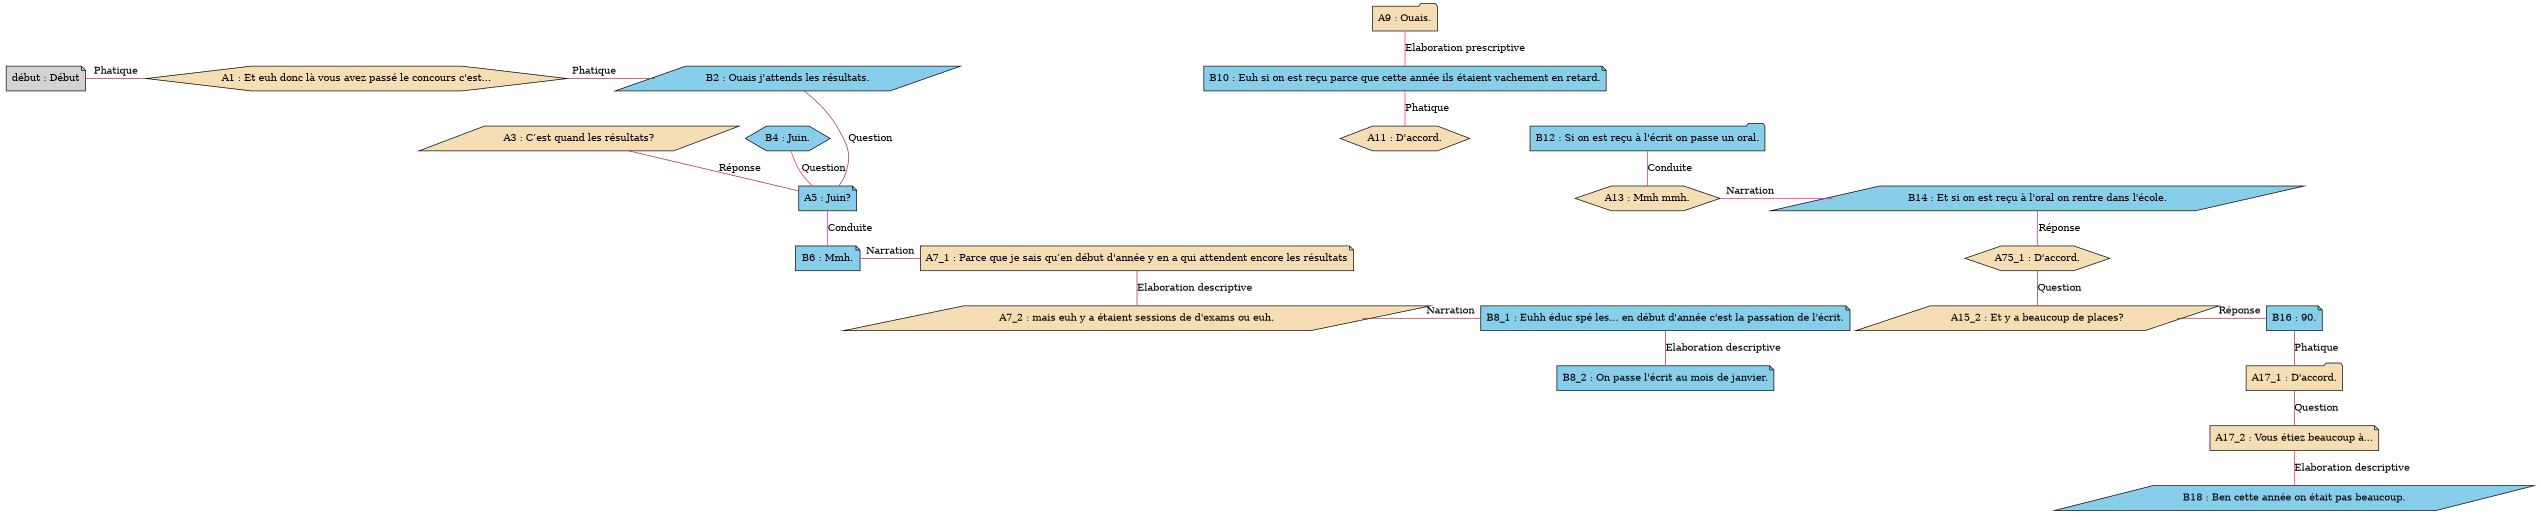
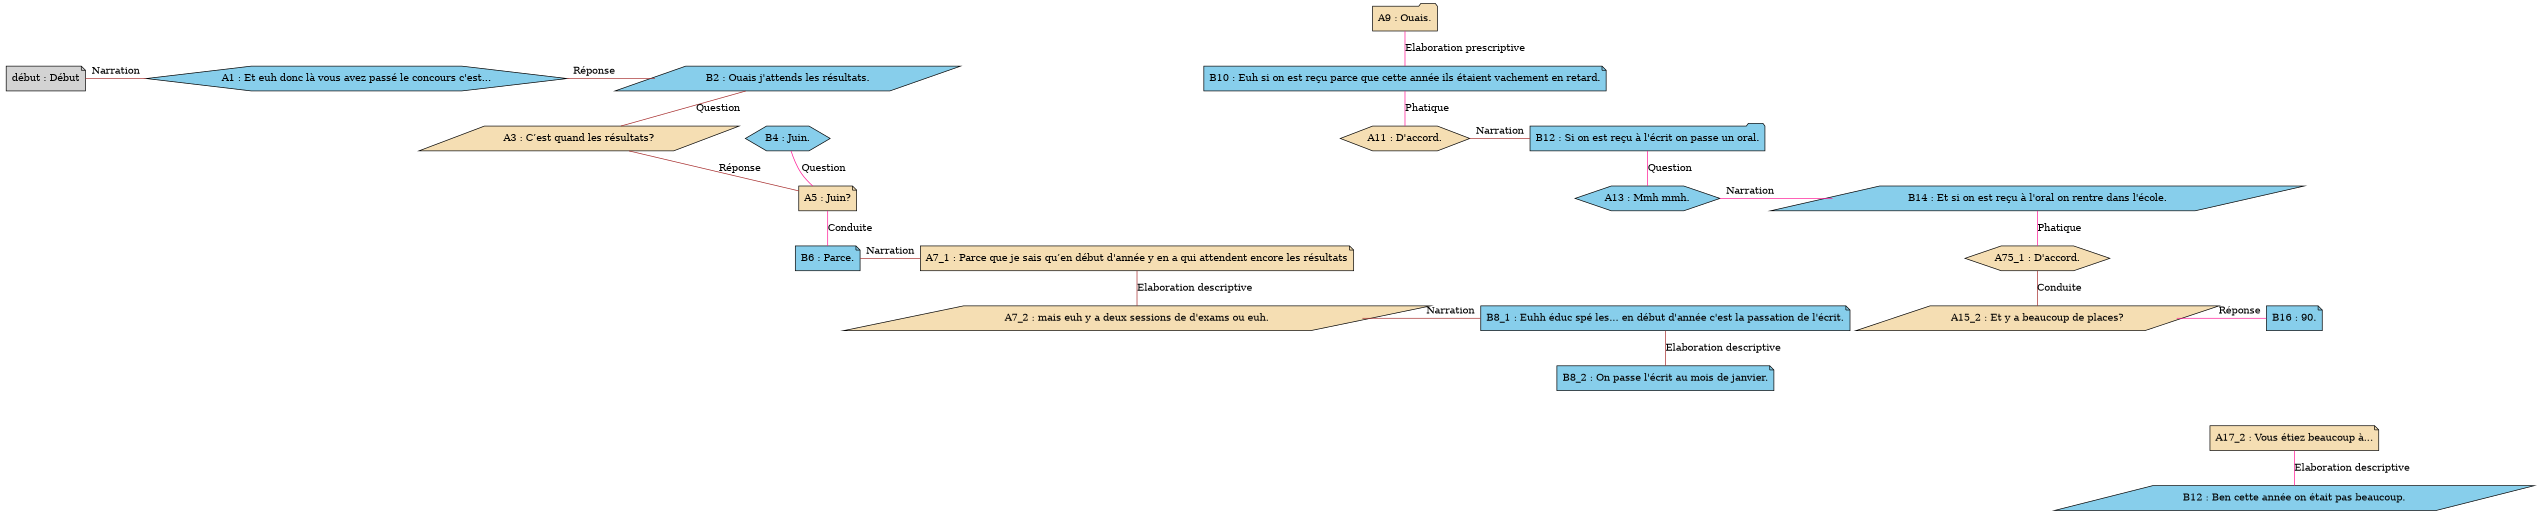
  digraph {
    newrank=true
    node [shape=note style=filled fillcolor=wheat]
    edge [weight=2 color=brown dir=none]
    zero [shape=box style=invis fillcolor=""]
    n2 [label="début : Début" fillcolor=""]
-   n3 [label="A1 : Et euh donc là vous avez passé le concours c'est..." shape=hexagon]
+   n3 [fillcolor=skyblue label="A1 : Et euh donc là vous avez passé le concours c'est..." shape=hexagon]
    n4 [fillcolor=skyblue label="B2 : Ouais j'attends les résultats." shape=parallelogram]
    n5 [label="A3 : C’est quand les résultats?" shape=parallelogram]
    n6 [fillcolor=skyblue label="B4 : Juin." shape=hexagon]
-   n7 [fillcolor=skyblue label="A5 : Juin?"]
-   n8 [fillcolor=skyblue label="B6 : Mmh."]
+   n7 [label="A5 : Juin?"]
+   n8 [fillcolor=skyblue label="B6 : Parce."]
    n9 [label="A7_1 : Parce que je sais qu’en début d'année y en a qui attendent encore les résultats"]
-   n10 [label="A7_2 : mais euh y a étaient sessions de d'exams ou euh." shape=parallelogram]
+   n10 [label="A7_2 : mais euh y a deux sessions de d'exams ou euh." shape=parallelogram]
    n11 [fillcolor=skyblue label="B8_1 : Euhh éduc spé les... en début d'année c'est la passation de l'écrit."]
    n12 [fillcolor=skyblue label="B8_2 : On passe l'écrit au mois de janvier."]
    n13 [label="A9 : Ouais." shape=folder]
    n14 [fillcolor=skyblue label="B10 : Euh si on est reçu parce que cette année ils étaient vachement en retard."]
    n15 [label="A11 : D'accord." shape=hexagon]
    n16 [fillcolor=skyblue label="B12 : Si on est reçu à l'écrit on passe un oral." shape=folder]
-   n17 [label="A13 : Mmh mmh." shape=hexagon]
+   n17 [fillcolor=skyblue label="A13 : Mmh mmh." shape=hexagon]
    n18 [fillcolor=skyblue label="B14 : Et si on est reçu à l'oral on rentre dans l'école." shape=parallelogram]
    n19 [label="A75_1 : D'accord." shape=hexagon]
    n20 [label="A15_2 : Et y a beaucoup de places?" shape=parallelogram]
    n21 [fillcolor=skyblue label="B16 : 90."]
-   n22 [label="A17_1 : D'accord." shape=folder]
    n23 [label="A17_2 : Vous étiez beaucoup à..."]
-   n24 [fillcolor=skyblue label="B18 : Ben cette année on était pas beaucoup." shape=parallelogram]
+   n24 [fillcolor=skyblue label="B12 : Ben cette année on était pas beaucoup." shape=parallelogram]
    zero -> n2 [style=invis weight="" color="" dir=""]
    zero -> n3 [style=invis weight=1 color="" dir=""]
    zero -> n4 [style=invis weight=1 color="" dir=""]
-   n2 -> n3 [constraint=false label=Phatique weight=""]
-   n3 -> n4 [constraint=false label=Phatique weight=""]
-   n4 -> n7 [label=Question]
+   n2 -> n3 [constraint=false label=Narration weight=""]
+   n3 -> n4 [constraint=false label="Réponse" weight=""]
+   n4 -> n5 [label=Question]
    n4 -> n6 [style=invis weight=1 color="" dir=""]
    n5 -> n7 [constraint=false label="Réponse" weight=""]
    n6 -> n7 [color=deeppink label=Question]
    n7 -> n8 [color=deeppink label=Conduite]
    n7 -> n9 [style=invis weight=1 color="" dir=""]
    n8 -> n9 [constraint=false label=Narration weight=""]
    n9 -> n10 [label="Elaboration descriptive"]
    n9 -> n11 [style=invis weight=1 color="" dir=""]
    n10 -> n11 [constraint=false label=Narration weight=""]
    n11 -> n12 [label="Elaboration descriptive"]
    n13 -> n14 [color=deeppink label="Elaboration prescriptive"]
    n14 -> n15 [color=deeppink label=Phatique]
    n14 -> n16 [style=invis weight=1 color="" dir=""]
-   n16 -> n17 [color=deeppink label=Conduite]
+   n15 -> n16 [constraint=false label=Narration weight=""]
+   n16 -> n17 [color=deeppink label=Question]
    n16 -> n18 [style=invis weight=1 color="" dir=""]
    n17 -> n18 [color=deeppink constraint=false label=Narration weight=""]
-   n18 -> n19 [color=deeppink label="Réponse"]
-   n19 -> n20 [label=Question]
+   n18 -> n19 [color=deeppink label=Phatique]
+   n19 -> n20 [label=Conduite]
    n19 -> n21 [style=invis weight=1 color="" dir=""]
-   n20 -> n21 [constraint=false label="Réponse" weight=""]
-   n21 -> n22 [label=Phatique]
-   n22 -> n23 [label=Question]
+   n20 -> n21 [color=deeppink constraint=false label="Réponse" weight=""]
    n23 -> n24 [color=deeppink label="Elaboration descriptive"]
  }
